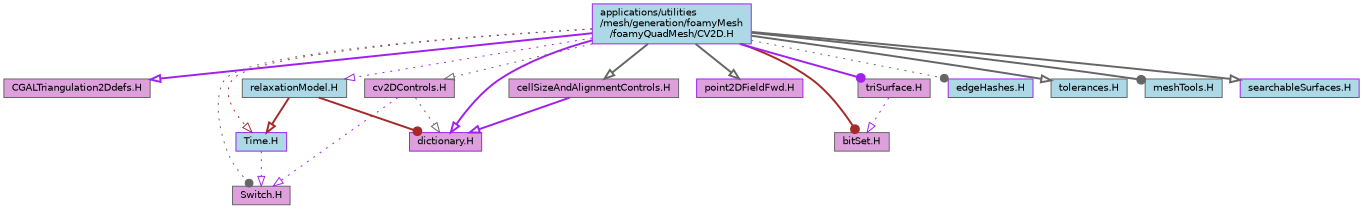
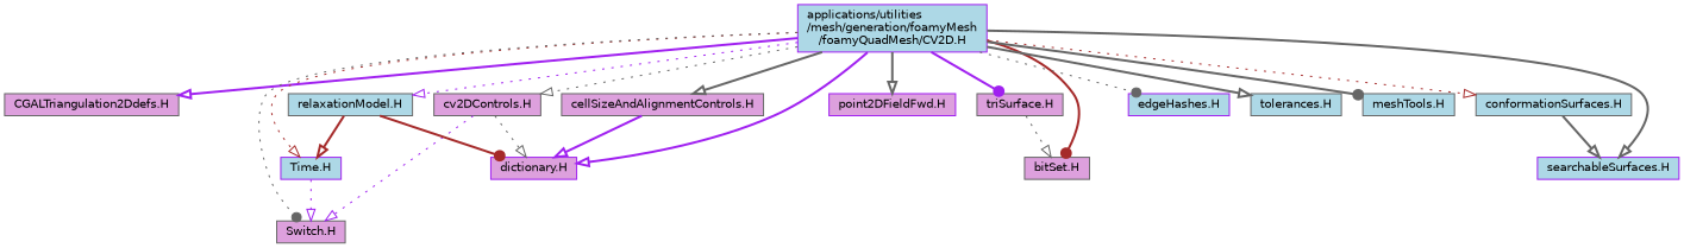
  digraph {
    node [color=gray40 fillcolor=lightblue fontname=Helvetica fontsize=10 shape=box style=filled]
    edge [arrowhead=onormal color=gray40 fontname=Helvetica fontsize=10 labelfontname=Helvetica labelfontsize=10 style=bold]
    n1 [color=purple fontcolor=black height=0.2 label="applications/utilities\l/mesh/generation/foamyMesh\l/foamyQuadMesh/CV2D.H" width=0.4]
    n2 [fillcolor=plum height=0.2 label="CGALTriangulation2Ddefs.H" width=0.4]
    n3 [color=purple height=0.2 label="Time.H" width=0.4]
    n4 [fillcolor=plum height=0.2 label="Switch.H" width=0.4]
    n5 [color=purple fillcolor=plum height=0.2 label="point2DFieldFwd.H" width=0.4]
    n6 [color=purple fillcolor=plum height=0.2 label="dictionary.H" width=0.4]
    n7 [fillcolor=plum height=0.2 label="bitSet.H" width=0.4]
    n8 [color=purple height=0.2 label="edgeHashes.H" width=0.4]
    n9 [fillcolor=plum height=0.2 label="cv2DControls.H" width=0.4]
    n10 [height=0.2 label="tolerances.H" width=0.4]
    n11 [height=0.2 label="meshTools.H" width=0.4]
    n12 [fillcolor=plum height=0.2 label="triSurface.H" width=0.4]
    n13 [color=purple height=0.2 label="searchableSurfaces.H" width=0.4]
+   n14 [height=0.2 label="conformationSurfaces.H" width=0.4]
    n15 [height=0.2 label="relaxationModel.H" width=0.4]
    n16 [fillcolor=plum height=0.2 label="cellSizeAndAlignmentControls.H" width=0.4]
    n1 -> n2 [color=purple]
    n1 -> n3 [color=brown style=dotted]
    n1 -> n4 [arrowhead=dot style=dotted]
    n1 -> n5
    n1 -> n6 [color=purple]
    n1 -> n7 [arrowhead=dot color=brown]
    n1 -> n8 [arrowhead=dot style=dotted]
    n1 -> n9 [style=dotted]
    n1 -> n10
    n1 -> n11 [arrowhead=dot]
    n1 -> n12 [arrowhead=dot color=purple]
    n1 -> n13
+   n1 -> n14 [color=brown style=dotted]
    n1 -> n15 [color=purple style=dotted]
    n1 -> n16
    n3 -> n4 [color=purple style=dotted]
    n9 -> n4 [color=purple style=dotted]
    n9 -> n6 [style=dotted]
-   n12 -> n7 [color=purple style=dotted]
+   n12 -> n7 [style=dotted]
+   n14 -> n13
    n15 -> n3 [color=brown]
    n15 -> n6 [arrowhead=dot color=brown]
    n16 -> n6 [color=purple]
  }
